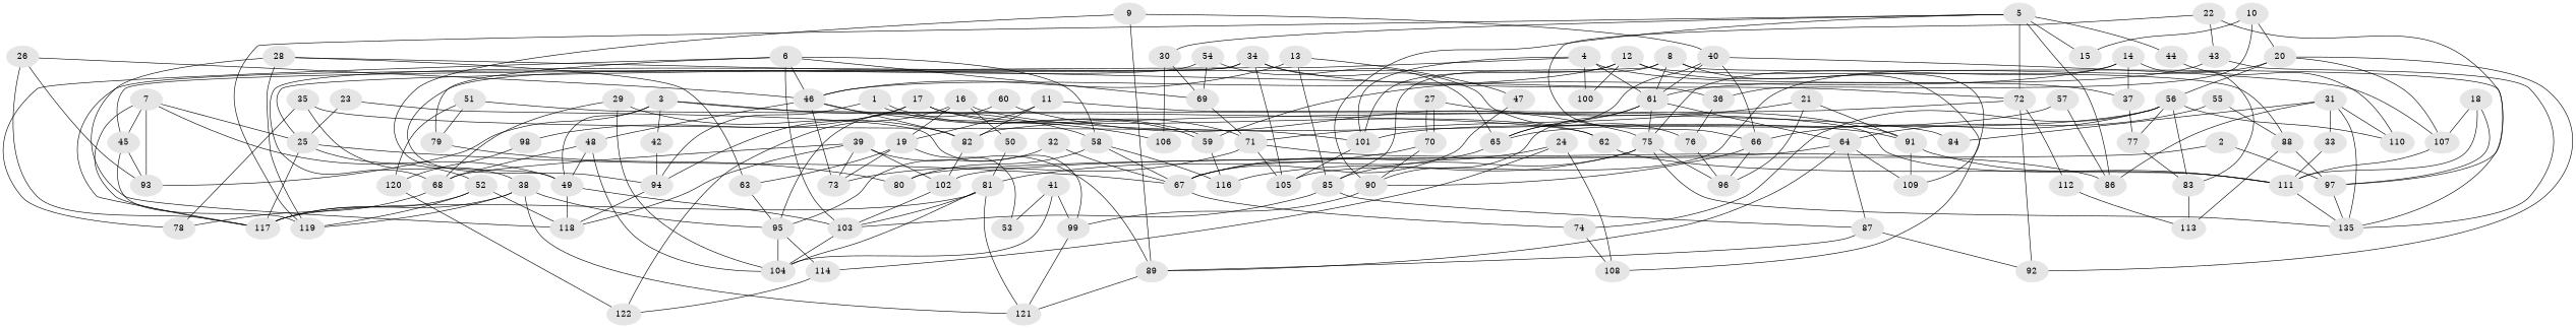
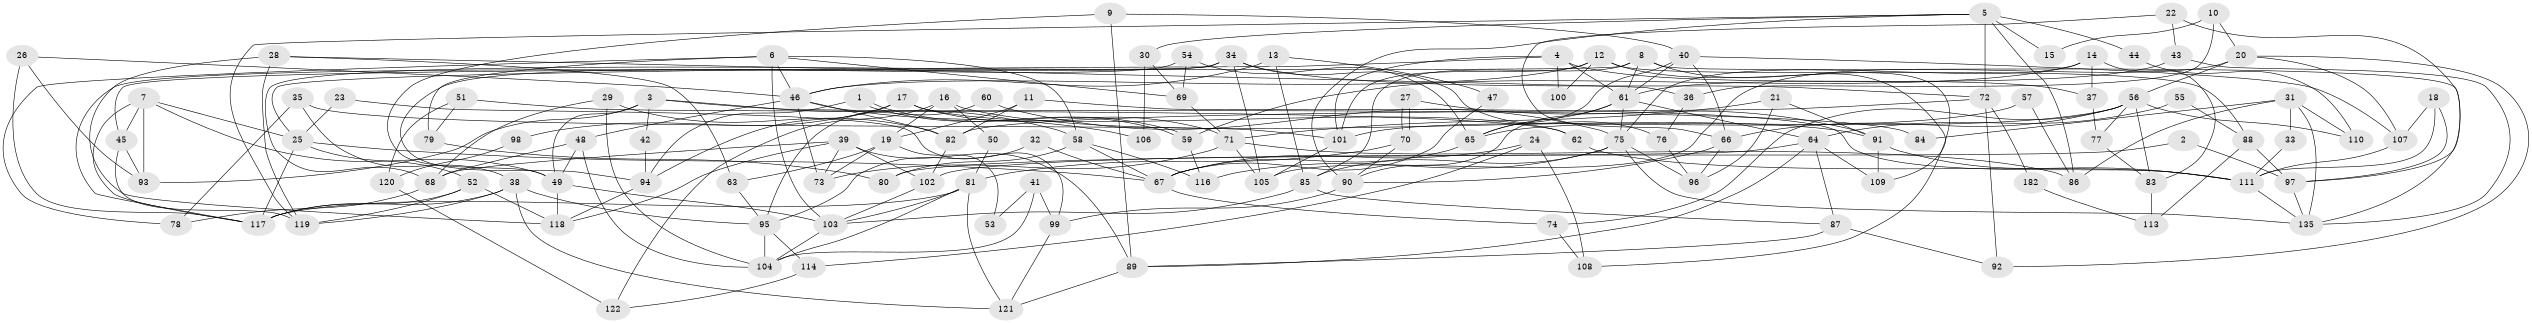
  graph {
    node [color=gray90 style=filled]
    1
    59
    94
    116
    118
    2
    97
    102
    n9 [label=135]
    103
    3
    42
    49
    58
    84
    93
    67
    80
    4
    25
    37
    61
    100
    101
    117
    52
    77
    90
    75
    65
    64
    105
    5
    15
    30
    44
    72
    86
    119
    69
    106
    110
    82
    92
-   112
+   112 [label=182]
    99
    6
    46
    78
    79
    73
    48
    71
    104
    7
    45
    8
    85
    109
    87
    9
    40
    89
    107
    66
    121
    10
    20
    36
    56
    76
    11
    19
    111
    53
    63
    12
    88
    108
    113
    13
    47
    14
    83
    96
    16
    50
    91
    122
    81
    17
    62
    98
    120
    18
    95
    74
    21
    22
    43
    23
    24
    114
    26
    27
    70
    28
    29
    68
    31
    33
    32
    34
    35
    38
    39
    41
    51
    54
    55
    57
    60
    1 -- 59
    1 -- 59
    1 -- 94
    59 -- 116
    94 -- 118
    2 -- 97
    2 -- 102
    97 -- n9
    102 -- 103
    103 -- 104
    3 -- 42
    3 -- 49
    3 -- 58
    3 -- 84
    3 -- 93
    42 -- 94
    49 -- 118
    49 -- 103
    58 -- 116
    58 -- 67
    58 -- 80
    67 -- 74
    4 -- 25
    4 -- 37
    4 -- 61
    4 -- 100
    4 -- 101
    25 -- 67
    25 -- 117
    25 -- 52
    37 -- 77
    61 -- 90
    61 -- 75
    61 -- 65
    61 -- 64
    101 -- 105
    52 -- 118
    52 -- 117
    52 -- 119
    77 -- 83
    90 -- 99
    75 -- 116
    75 -- n9
    75 -- 85
    75 -- 96
    65 -- 67
    64 -- 80
    64 -- 109
    64 -- 87
    64 -- 89
    5 -- 90
    5 -- 15
    5 -- 30
    5 -- 44
    5 -- 72
    5 -- 86
    5 -- 119
    30 -- 69
    30 -- 106
    44 -- 110
    72 -- 82
    72 -- 92
    72 -- 112
    69 -- 71
    82 -- 102
    112 -- 113
    99 -- 121
    6 -- 103
    6 -- 58
    6 -- 69
    6 -- 46
    6 -- 78
    6 -- 79
    46 -- 106
    46 -- 82
    46 -- 73
    46 -- 48
    79 -- 80
    48 -- 49
    48 -- 104
    48 -- 68
    71 -- 105
    71 -- 86
    71 -- 73
    7 -- 49
    7 -- 93
    7 -- 25
    7 -- 117
    7 -- 45
    45 -- 93
    45 -- 119
    8 -- n9
    8 -- 61
    8 -- 45
    8 -- 85
    8 -- 109
    85 -- 103
    85 -- 87
    87 -- 92
    87 -- 89
    9 -- 49
    9 -- 40
    9 -- 89
    40 -- 61
    40 -- 65
    40 -- 107
    40 -- 66
    89 -- 121
    107 -- 111
    66 -- 90
    66 -- 96
    10 -- 15
    10 -- 20
    10 -- 36
    20 -- 105
    20 -- 92
    20 -- 107
    20 -- 56
    36 -- 76
    56 -- 77
    56 -- 65
    56 -- 110
    56 -- 66
    56 -- 83
    56 -- 74
    76 -- 96
    11 -- 82
    11 -- 19
    11 -- 111
    19 -- 73
    19 -- 53
    19 -- 63
    111 -- n9
    63 -- 95
    12 -- 100
    12 -- 101
    12 -- 46
    12 -- 88
    12 -- 108
    88 -- 97
    88 -- 113
    13 -- 46
    13 -- 85
    13 -- 47
    47 -- 67
    14 -- 59
    14 -- 37
    14 -- 75
    14 -- 83
    83 -- 113
    16 -- 19
    16 -- 50
    16 -- 91
    16 -- 122
    50 -- 81
    91 -- 109
    91 -- 111
    81 -- 103
    81 -- 117
    81 -- 104
    81 -- 121
    17 -- 94
    17 -- 71
    17 -- 62
    17 -- 98
    62 -- 111
    98 -- 120
    120 -- 122
    18 -- 97
    18 -- 107
    18 -- 111
    95 -- 104
    95 -- 114
    74 -- 108
    21 -- 71
    21 -- 96
    21 -- 91
    22 -- 97
    22 -- 66
    22 -- 43
    43 -- n9
    43 -- 61
    23 -- 25
    23 -- 99
    24 -- 67
    24 -- 108
    24 -- 114
    114 -- 122
    26 -- 93
    26 -- 117
    26 -- 46
    27 -- 91
    27 -- 70
    27 -- 70
    70 -- 90
    70 -- 81
    28 -- 118
    28 -- 119
    28 -- 36
    28 -- 63
    29 -- 82
    29 -- 104
    29 -- 68
    68 -- 78
    31 -- n9
    31 -- 84
    31 -- 86
    31 -- 110
    31 -- 33
    33 -- 111
    32 -- 67
    32 -- 95
    34 -- 117
    34 -- 105
    34 -- 72
    34 -- 76
    34 -- 68
    35 -- 101
    35 -- 78
    35 -- 38
    38 -- 117
    38 -- 119
    38 -- 121
    38 -- 95
    39 -- 118
    39 -- 102
    39 -- 73
    39 -- 89
    39 -- 68
    41 -- 99
    41 -- 104
    41 -- 53
    51 -- 79
    51 -- 62
    51 -- 120
    54 -- 94
    54 -- 65
    54 -- 69
    55 -- 64
    55 -- 88
    57 -- 101
    57 -- 86
    60 -- 75
    60 -- 95
  }
